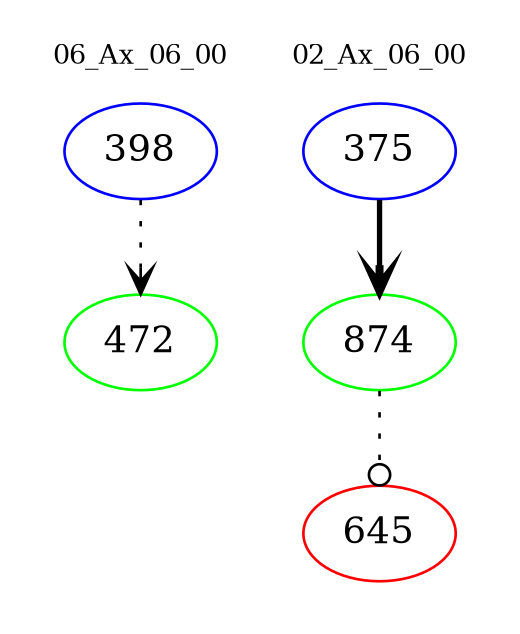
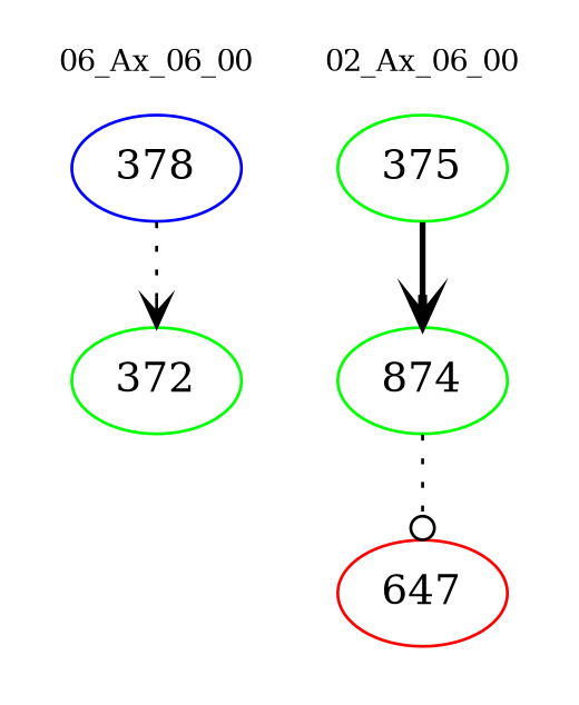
  digraph {
    fontname="DejaVu Serif"
    node [color=blue fontname="DejaVu Serif"]
    edge [arrowhead=vee color=black fontname="DejaVu Serif" style=dotted]
-   n1 [label=398]
-   n2 [color=green label=472]
-   n3 [label=375]
+   n1 [label=378]
+   n2 [color=green label=372]
+   n3 [color=green label=375]
    n4 [color=green label=874]
-   n5 [color=red label=645]
+   n5 [color=red label=647]
    subgraph cluster_1 {
      color=white
      fontsize=10
      label="06_Ax_06_00"
      n1
      n2
    }
    subgraph cluster_2 {
      color=white
      fontsize=10
      label="02_Ax_06_00"
      n3
      n4
      n5
    }
    n1 -> n2
    n3 -> n4 [style=bold]
    n4 -> n5 [arrowhead=odot]
  }
